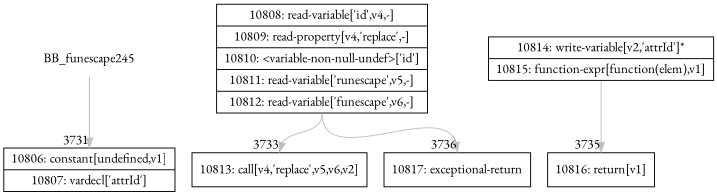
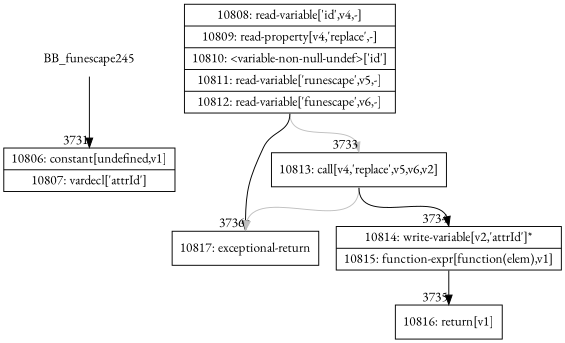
  digraph {
    fontname="EB Garamond"
    rankdir=TD
    node [fontname="EB Garamond" shape=record]
    edge [fontname="EB Garamond" headport=n tailport=s]
    n1 [label=BB_funescape245 shape=none]
    n2 [label="{10806: constant[undefined,v1]|10807: vardecl['attrId']}"]
    n3 [label="{10808: read-variable['id',v4,-]|10809: read-property[v4,'replace',-]|10810: \<variable-non-null-undef\>['id']|10811: read-variable['runescape',v5,-]|10812: read-variable['funescape',v6,-]}"]
    n4 [label="{10813: call[v4,'replace',v5,v6,v2]}"]
    n5 [label="{10817: exceptional-return}"]
    n6 [label="{10814: write-variable[v2,'attrId']*|10815: function-expr[function(elem),v1]}"]
    n7 [label="{10816: return[v1]}"]
-   n1 -> n2 [headlabel="    3731" color=gray]
+   n1 -> n2 [headlabel="    3731"]
    n3 -> n4 [color=gray headlabel="      3733"]
-   n3 -> n5 [color=gray headlabel="      3736"]
-   n6 -> n7 [headlabel="      3735" color=gray]
+   n3 -> n5 [color=black headlabel="      3736"]
+   n4 -> n5 [color=gray]
+   n4 -> n6 [headlabel="      3734"]
+   n6 -> n7 [headlabel="      3735"]
  }
